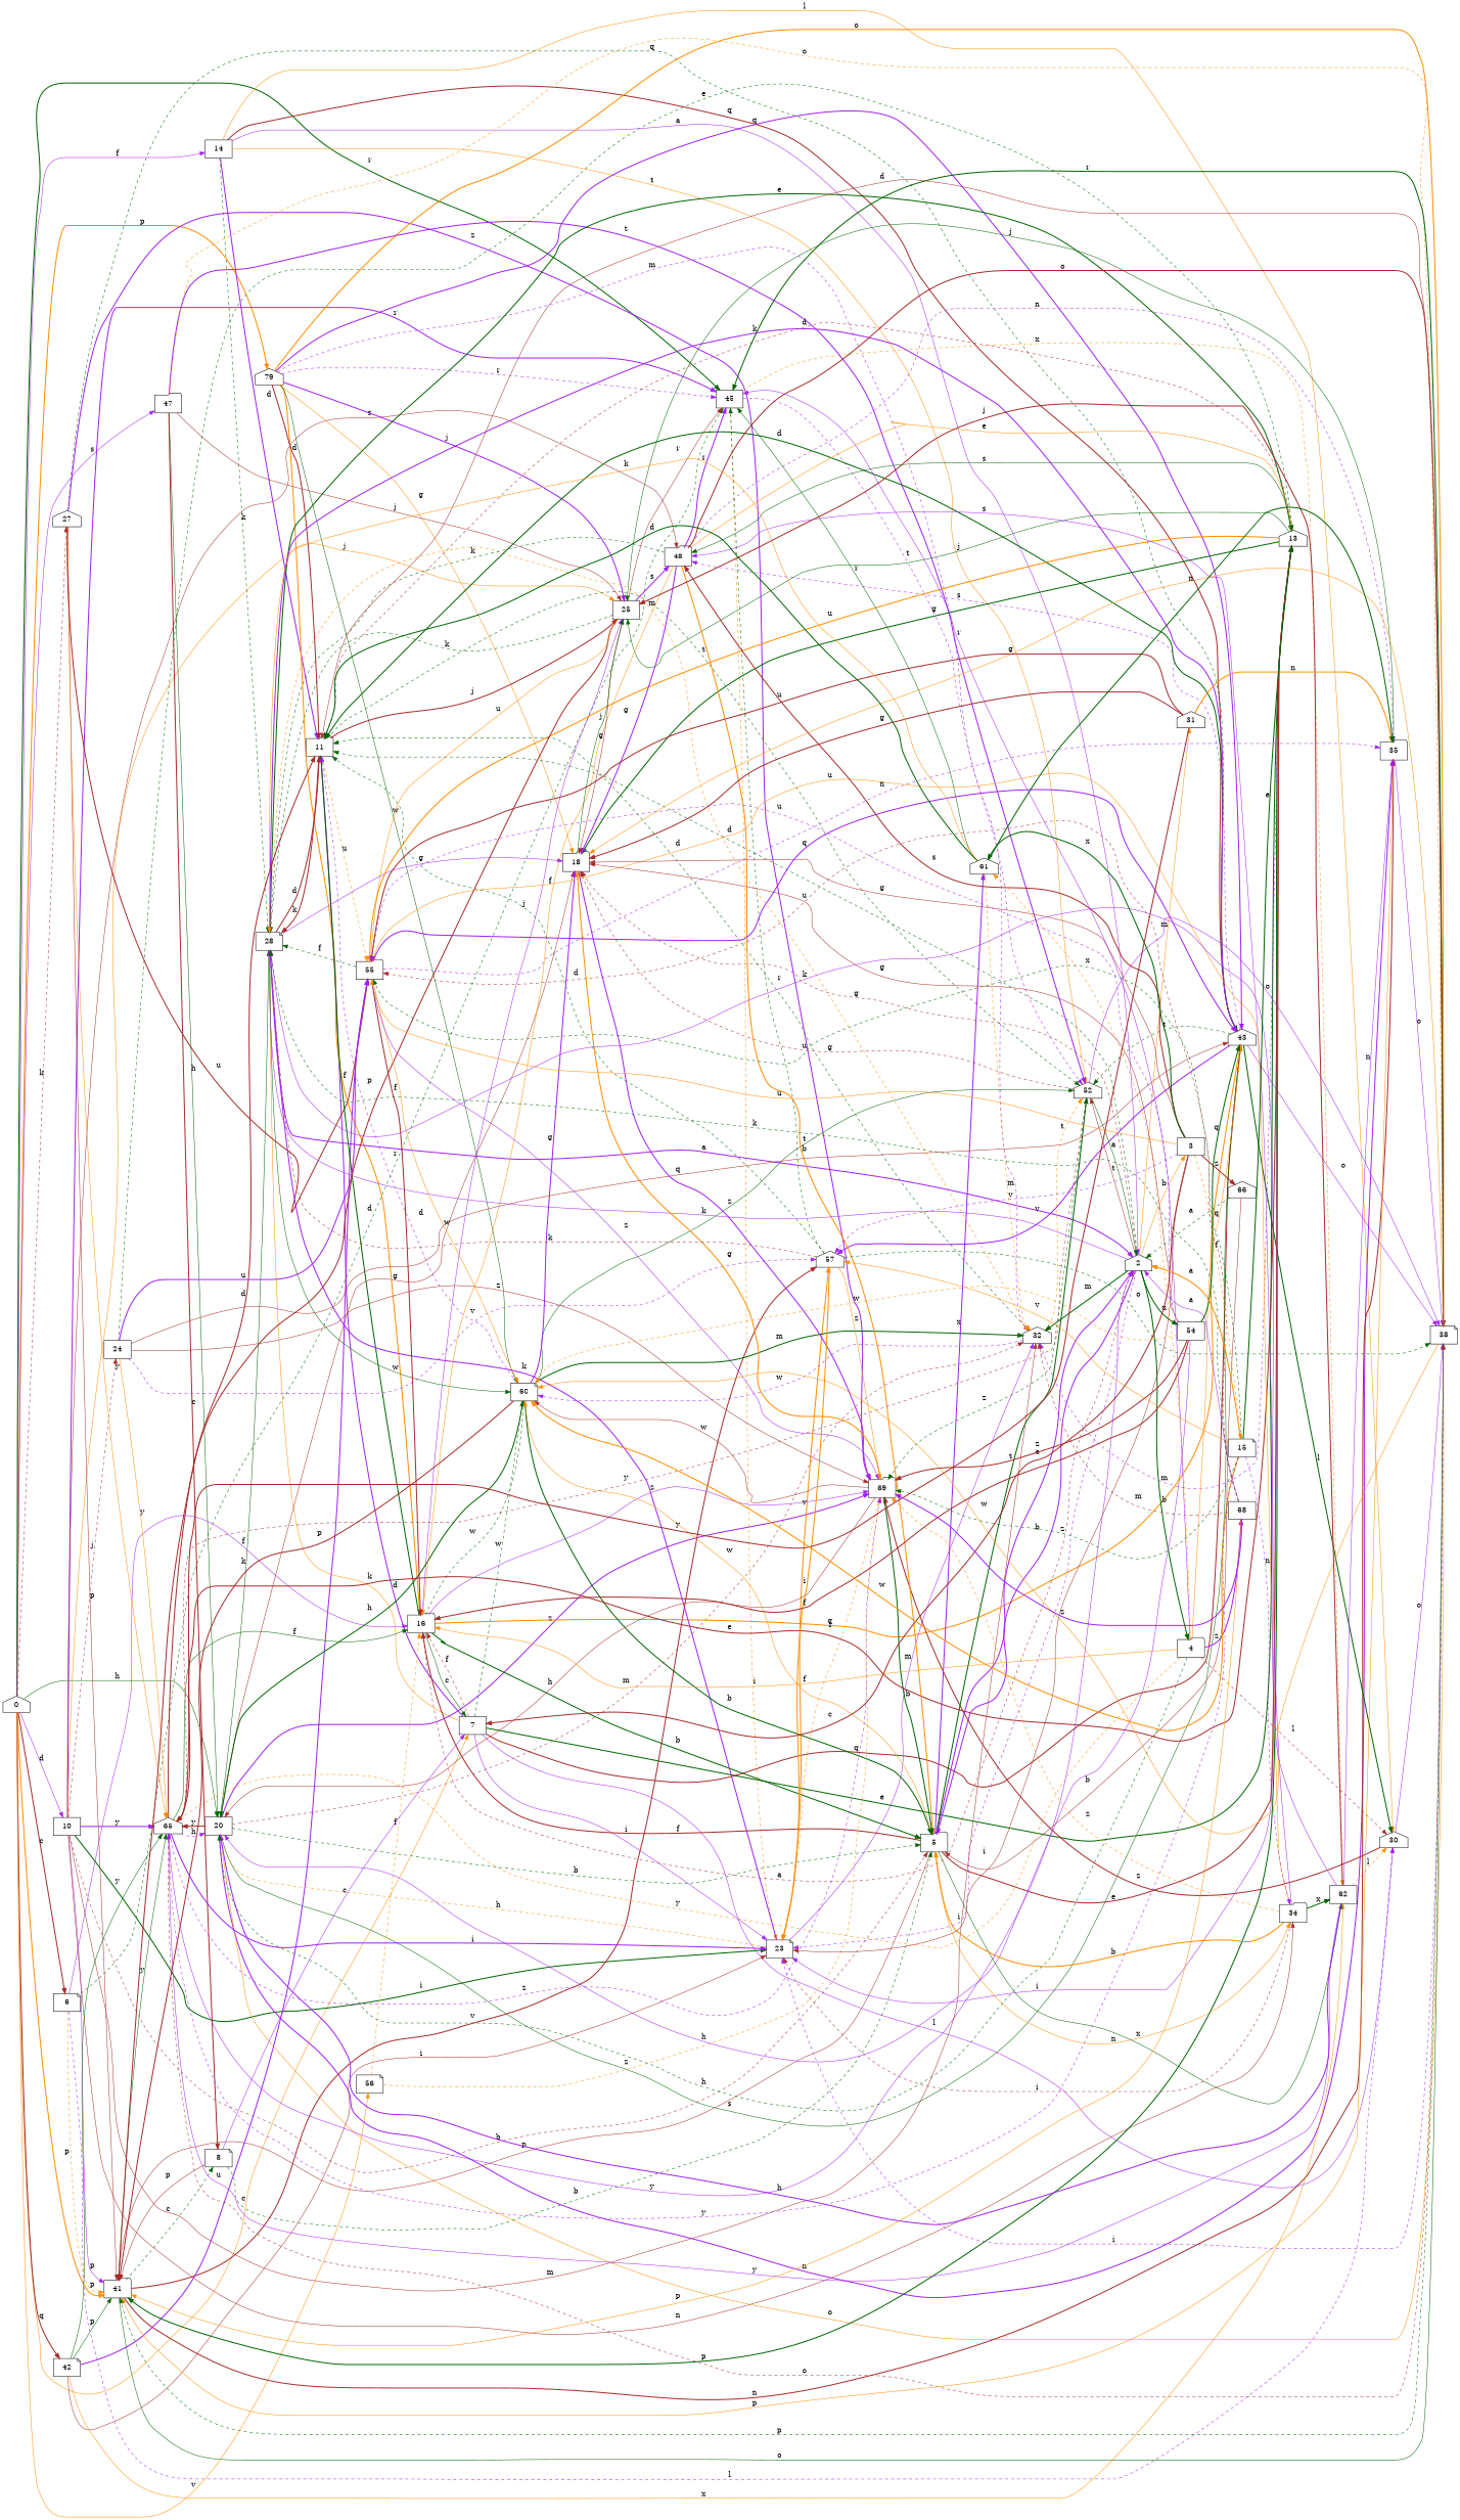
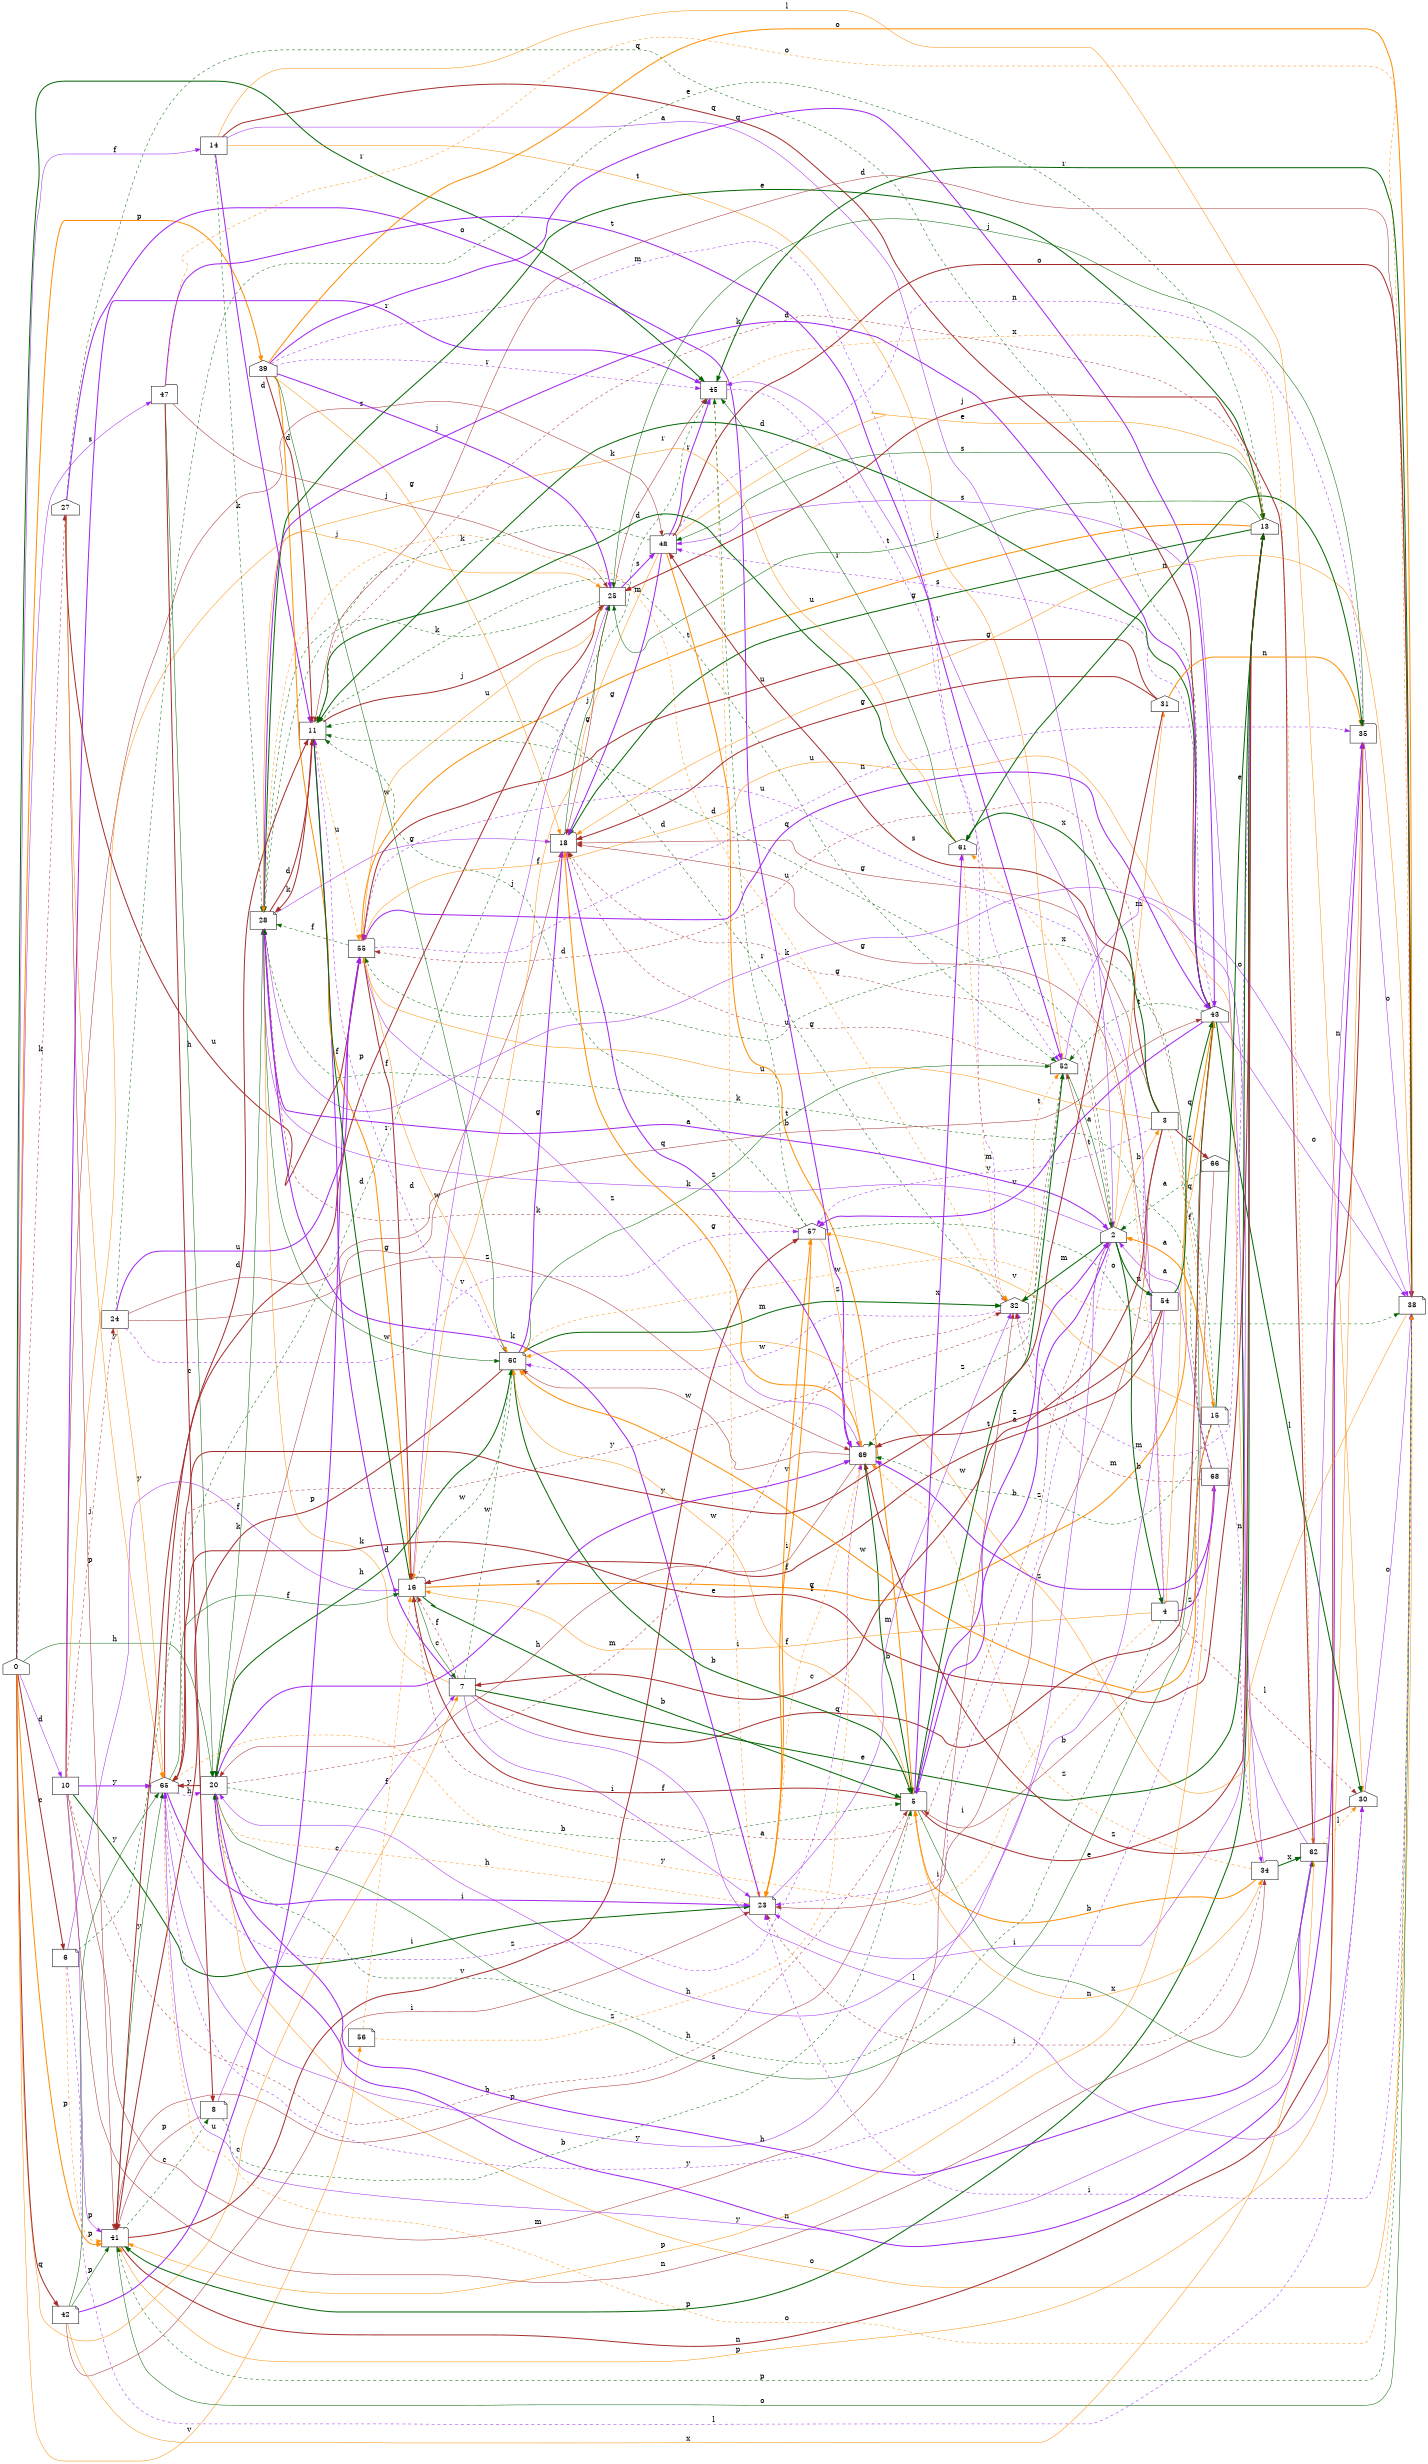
  strict digraph {
    rankdir=LR
    node [shape=house]
    edge [color=purple style=solid]
    6 [shape=note]
    0
    7 [shape=box]
    10 [shape=box]
    14 [shape=box]
    20 [shape=box]
    27
-   39 [label=79]
+   39
    41 [shape=folder]
    42 [shape=note]
    45 [shape=box]
    47 [shape=folder]
    56 [shape=note]
    16 [shape=folder]
    30
    11 [shape=folder]
    23 [shape=note]
    28 [shape=note]
    43
    13
    60 [shape=note]
    5 [shape=folder]
    32
    65
    48 [shape=folder]
    34 [shape=folder]
    24 [shape=box]
    25 [shape=box]
    2
    52
    18 [shape=folder]
    69 [shape=folder]
    35 [shape=folder]
    38 [shape=note]
    55 [shape=folder]
    57
    8 [shape=note]
    62 [shape=box]
    3 [shape=box]
    4 [shape=folder]
    31
    54 [shape=box]
    15 [shape=note]
    61
    66
    68 [shape=box]
    6 -> 41 [color=darkorange label=p style=dashed]
    6 -> 45 [color=darkgreen label=r style=dashed]
    6 -> 16 [label=f]
    6 -> 30 [label=l style=dashed]
    0 -> 6 [color=brown label=c style=bold]
    0 -> 7 [color=darkorange label=c]
    0 -> 10 [label=d]
    0 -> 14 [label=f]
    0 -> 20 [color=darkgreen label=h]
    0 -> 27 [color=brown label=k style=dashed]
    0 -> 39 [color=darkorange label=p style=bold]
    0 -> 41 [color=darkorange label=p style=bold]
    0 -> 42 [color=brown label=q style=bold]
    0 -> 45 [color=darkgreen label=r style=bold]
    0 -> 47 [label=s]
    0 -> 56 [color=darkorange label=v]
    7 -> 16 [color=brown label=f style=dashed]
    7 -> 30 [label=l]
    7 -> 11 [label=d style=bold]
    7 -> 23 [label=i]
    7 -> 28 [color=darkorange label=k]
    7 -> 43 [color=brown label=q style=bold]
    7 -> 13 [color=darkgreen label=e style=bold]
    7 -> 60 [color=darkgreen label=w style=dashed]
    10 -> 41 [label=p]
    10 -> 45 [label=r style=bold]
    10 -> 23 [color=darkgreen label=i style=bold]
    10 -> 5 [color=brown label=b style=dashed]
    10 -> 32 [color=brown label=m]
    10 -> 65 [label=y style=bold]
    10 -> 48 [color=brown label=s]
    10 -> 34 [color=brown label=n]
    10 -> 24 [color=brown label=j style=dashed]
    10 -> 25 [color=darkorange label=j]
    14 -> 30 [color=darkorange label=l]
    14 -> 11 [label=d style=bold]
    14 -> 28 [color=darkgreen label=k style=dashed]
    14 -> 43 [color=brown label=q style=bold]
    14 -> 2 [label=a]
    14 -> 52 [color=darkorange label=t]
    20 -> 28 [color=darkgreen label=k]
    20 -> 43 [color=darkgreen label=s]
    20 -> 5 [color=darkgreen label=b style=dashed]
    20 -> 32 [color=brown label=m style=dashed]
    20 -> 65 [color=brown label=y style=bold]
    20 -> 18 [color=brown label=g]
    20 -> 69 [label=z style=bold]
    20 -> 35 [label=n style=bold]
    20 -> 38 [color=darkorange label=o]
    27 -> 41 [color=brown label=p]
    27 -> 43 [color=darkgreen label=q style=dashed]
    27 -> 65 [color=darkorange label=y]
-   27 -> 69 [label=z style=bold]
+   27 -> 69 [label=o style=bold]
    27 -> 55 [color=brown label=u style=bold]
    39 -> 45 [label=r style=dashed]
    39 -> 16 [color=darkorange label=f style=bold]
    39 -> 11 [color=brown label=d style=bold]
    39 -> 43 [label=q style=bold]
    39 -> 60 [color=darkgreen label=w]
    39 -> 32 [label=m style=dashed]
    39 -> 25 [label=j style=bold]
    39 -> 18 [color=darkorange label=g]
    39 -> 38 [color=darkorange label=o style=bold]
    41 -> 65 [color=darkgreen label=y]
    41 -> 35 [color=brown label=n style=bold]
    41 -> 38 [color=darkgreen label=o]
    41 -> 57 [color=brown label=v style=bold]
    41 -> 8 [color=darkgreen label=c style=dashed]
    42 -> 41 [color=darkgreen label=p]
    42 -> 23 [color=brown label=i]
    42 -> 65 [color=darkgreen label=y]
    42 -> 55 [label=u style=bold]
    42 -> 62 [color=darkorange label=x]
    45 -> 23 [color=darkorange label=i style=dashed]
    45 -> 52 [label=t style=dashed]
    45 -> 62 [color=darkorange label=x style=dashed]
    47 -> 20 [color=darkgreen label=h]
    47 -> 25 [color=brown label=j]
    47 -> 52 [label=t style=bold]
    47 -> 38 [color=darkorange label=o style=dashed]
    47 -> 8 [color=brown label=c style=bold]
    56 -> 16 [color=darkorange label=f style=dashed]
    56 -> 69 [color=darkorange label=z style=dashed]
    16 -> 7 [color=darkgreen label=c]
    16 -> 11 [color=darkgreen label=d style=bold]
    16 -> 43 [color=darkorange label=q style=bold]
    16 -> 60 [color=darkgreen label=w style=dashed]
    16 -> 5 [color=darkgreen label=b style=bold]
    16 -> 25 [label=j]
    16 -> 2 [color=brown label=a style=dashed]
-   16 -> 69 [label=z]
    30 -> 69 [color=brown label=z style=bold]
    30 -> 38 [label=o]
    11 -> 28 [color=brown label=k style=bold]
    11 -> 25 [color=brown label=j style=bold]
    11 -> 52 [color=darkgreen label=t style=dashed]
    11 -> 55 [color=darkorange label=u style=dashed]
    23 -> 20 [color=darkorange label=h style=dashed]
    23 -> 28 [label=k style=bold]
    23 -> 32 [label=m]
    23 -> 57 [color=darkorange label=v style=bold]
    28 -> 11 [color=brown label=d style=bold]
    28 -> 13 [color=darkgreen label=e style=bold]
    28 -> 60 [color=darkgreen label=w]
    28 -> 32 [color=darkorange label=m style=dashed]
    28 -> 2 [label=a style=bold]
    28 -> 18 [label=g]
    43 -> 30 [color=darkgreen label=l style=bold]
    43 -> 11 [color=darkgreen label=d style=bold]
    43 -> 28 [label=k style=bold]
    43 -> 48 [label=s style=dashed]
    43 -> 52 [color=darkgreen label=t style=dashed]
    43 -> 38 [label=o]
    43 -> 57 [label=v style=bold]
    13 -> 41 [color=darkgreen label=p style=bold]
    13 -> 11 [color=brown label=d style=dashed]
    13 -> 23 [label=i]
    13 -> 32 [label=m style=dashed]
    13 -> 48 [color=darkgreen label=s]
    13 -> 25 [color=darkgreen label=j]
    13 -> 18 [color=darkgreen label=g style=bold]
    13 -> 55 [color=darkorange label=u style=bold]
    60 -> 20 [color=darkgreen label=h style=bold]
    60 -> 41 [color=brown label=p style=bold]
    60 -> 11 [label=d style=dashed]
    60 -> 5 [color=darkgreen label=b style=bold]
    60 -> 32 [color=darkgreen label=m style=bold]
    60 -> 52 [color=darkgreen label=t]
    60 -> 18 [label=g style=bold]
    5 -> 41 [color=brown label=p]
    5 -> 16 [color=brown label=f style=bold]
    5 -> 13 [color=brown label=e style=bold]
    5 -> 60 [color=darkorange label=w]
    5 -> 34 [color=darkorange label=n]
    5 -> 2 [label=a style=bold]
    5 -> 52 [color=darkgreen label=t style=bold]
    5 -> 62 [color=darkgreen label=x]
    5 -> 61 [label=x style=bold]
    32 -> 11 [color=darkgreen label=d style=dashed]
    32 -> 60 [label=w style=dashed]
    32 -> 52 [color=darkorange label=t style=dashed]
    65 -> 20 [label=h style=dashed]
    65 -> 16 [color=darkgreen label=f]
    65 -> 11 [color=brown label=d style=bold]
    65 -> 23 [label=i style=bold]
    65 -> 13 [color=brown label=e style=bold]
    65 -> 69 [label=z style=dashed]
-   65 -> 38 [color=brown label=o style=dashed]
+   65 -> 38 [color=darkorange label=o style=dashed]
    48 -> 45 [label=r style=bold]
    48 -> 16 [color=darkorange label=f]
    48 -> 28 [color=darkgreen label=k style=dashed]
    48 -> 13 [color=darkorange label=e]
    48 -> 5 [color=darkorange label=b style=bold]
    48 -> 18 [label=g style=bold]
    48 -> 35 [label=n style=dashed]
    48 -> 38 [color=brown label=o style=bold]
    34 -> 23 [color=brown label=i style=dashed]
    34 -> 5 [color=darkorange label=b style=bold]
    34 -> 48 [label=s]
    34 -> 69 [color=darkorange label=z style=dashed]
    34 -> 55 [color=darkorange label=u]
    34 -> 62 [color=darkgreen label=x style=bold]
    24 -> 43 [color=brown label=q]
    24 -> 13 [color=darkgreen label=e style=dashed]
    24 -> 65 [color=darkorange label=y]
    24 -> 69 [color=brown label=z]
    24 -> 55 [label=u style=bold]
    24 -> 57 [label=v style=dashed]
    25 -> 41 [color=brown label=p style=bold]
    25 -> 45 [color=brown label=r]
    25 -> 28 [color=darkgreen label=k style=dashed]
    25 -> 48 [label=s style=bold]
    25 -> 18 [color=brown label=g]
    25 -> 55 [color=darkorange label=u]
    2 -> 11 [color=darkgreen label=d style=dashed]
    2 -> 23 [label=i style=dashed]
    2 -> 28 [label=k]
    2 -> 5 [label=b style=bold]
    2 -> 32 [color=darkgreen label=m style=bold]
    2 -> 65 [label=y]
    2 -> 52 [color=brown label=t]
    2 -> 18 [color=brown label=g style=dashed]
    2 -> 3 [color=darkorange label=b]
    2 -> 4 [color=darkgreen label=b style=bold]
    2 -> 31 [color=darkorange label=m]
    2 -> 54 [color=darkgreen label=u style=bold]
    52 -> 65 [color=brown label=y style=dashed]
    52 -> 2 [color=darkgreen label=a]
    52 -> 18 [color=brown label=g style=dashed]
    52 -> 69 [color=darkgreen label=z style=dashed]
    52 -> 38 [label=o]
    18 -> 25 [color=darkgreen label=j]
    18 -> 69 [label=z style=bold]
    69 -> 20 [color=brown label=h]
    69 -> 23 [color=darkorange label=i style=dashed]
    69 -> 60 [color=brown label=w]
    69 -> 5 [color=darkgreen label=b style=bold]
    69 -> 18 [color=darkorange label=g style=bold]
    35 -> 41 [color=darkorange label=p]
    35 -> 25 [color=darkgreen label=j]
    35 -> 38 [label=o]
    38 -> 41 [color=darkgreen label=p style=dashed]
    38 -> 45 [color=darkgreen label=r style=bold]
    38 -> 11 [color=brown label=d]
    38 -> 23 [label=i style=dashed]
    38 -> 60 [color=darkorange label=w]
    38 -> 18 [color=darkorange label=g]
    55 -> 16 [color=brown label=f style=bold]
    55 -> 28 [color=darkgreen label=f style=dashed]
    55 -> 43 [label=q style=bold]
    55 -> 60 [color=darkorange label=w]
    55 -> 69 [label=z]
    55 -> 35 [label=n style=dashed]
    57 -> 45 [color=darkgreen label=r style=dashed]
    57 -> 11 [color=darkgreen label=d style=dashed]
    57 -> 23 [color=darkorange label=i style=bold]
    57 -> 28 [color=brown label=k style=dashed]
    57 -> 69 [color=darkorange label=z]
    57 -> 38 [color=darkgreen label=o style=dashed]
    8 -> 7 [label=c]
    8 -> 41 [color=brown label=p]
    8 -> 5 [color=darkgreen label=b style=dashed]
    62 -> 20 [label=h style=bold]
    62 -> 30 [color=darkorange label=l style=dashed]
    62 -> 28 [label=k]
    62 -> 65 [label=y]
    62 -> 25 [color=brown label=j style=bold]
    62 -> 35 [label=n]
    3 -> 7 [color=brown label=c style=bold]
    3 -> 23 [color=brown label=i]
    3 -> 48 [color=brown label=s style=bold]
    3 -> 18 [color=brown label=g]
    3 -> 55 [color=darkorange label=u]
    3 -> 57 [label=v style=dashed]
    3 -> 15 [color=darkorange label=f style=dashed]
    3 -> 61 [color=darkgreen label=x style=bold]
    3 -> 66 [color=brown label=z style=bold]
    4 -> 20 [color=darkgreen label=h style=dashed]
    4 -> 45 [label=r]
    4 -> 16 [color=darkorange label=f]
    4 -> 30 [color=brown label=l style=dashed]
    4 -> 43 [color=darkorange label=q]
    4 -> 65 [color=darkorange label=y style=dashed]
    4 -> 61 [color=darkorange label=x style=dashed]
    4 -> 68 [label=z style=bold]
    31 -> 65 [color=brown label=y style=bold]
    31 -> 18 [color=brown label=g style=bold]
    31 -> 35 [color=darkorange label=n style=bold]
    31 -> 55 [color=brown label=u style=bold]
    54 -> 20 [label=h]
    54 -> 16 [color=brown label=f style=bold]
    54 -> 43 [color=darkgreen label=q style=bold]
    54 -> 60 [color=darkorange label=w style=dashed]
    54 -> 18 [color=brown label=g]
    54 -> 69 [color=brown label=z style=bold]
    54 -> 55 [label=u style=dashed]
    15 -> 13 [color=darkgreen label=e style=bold]
    15 -> 60 [color=darkorange label=w style=bold]
    15 -> 65 [label=y style=dashed]
    15 -> 34 [label=n style=dashed]
    15 -> 2 [color=darkorange label=a style=bold]
    15 -> 69 [color=darkgreen label=z style=dashed]
    15 -> 55 [color=darkgreen label=u style=dashed]
    15 -> 57 [color=darkorange label=v]
    61 -> 45 [color=darkgreen label=r]
    61 -> 11 [color=darkgreen label=d style=bold]
    61 -> 28 [color=darkorange label=k]
    61 -> 32 [color=darkorange label=m style=dashed]
    61 -> 35 [color=darkgreen label=n style=bold]
    66 -> 5 [color=brown label=b]
    66 -> 2 [color=darkgreen label=a style=dashed]
    68 -> 41 [color=darkorange label=p]
    68 -> 28 [color=darkgreen label=k style=dashed]
    68 -> 32 [color=brown label=m style=dashed]
    68 -> 2 [label=a]
    68 -> 69 [label=z style=bold]
    68 -> 55 [color=brown label=u style=dashed]
  }
